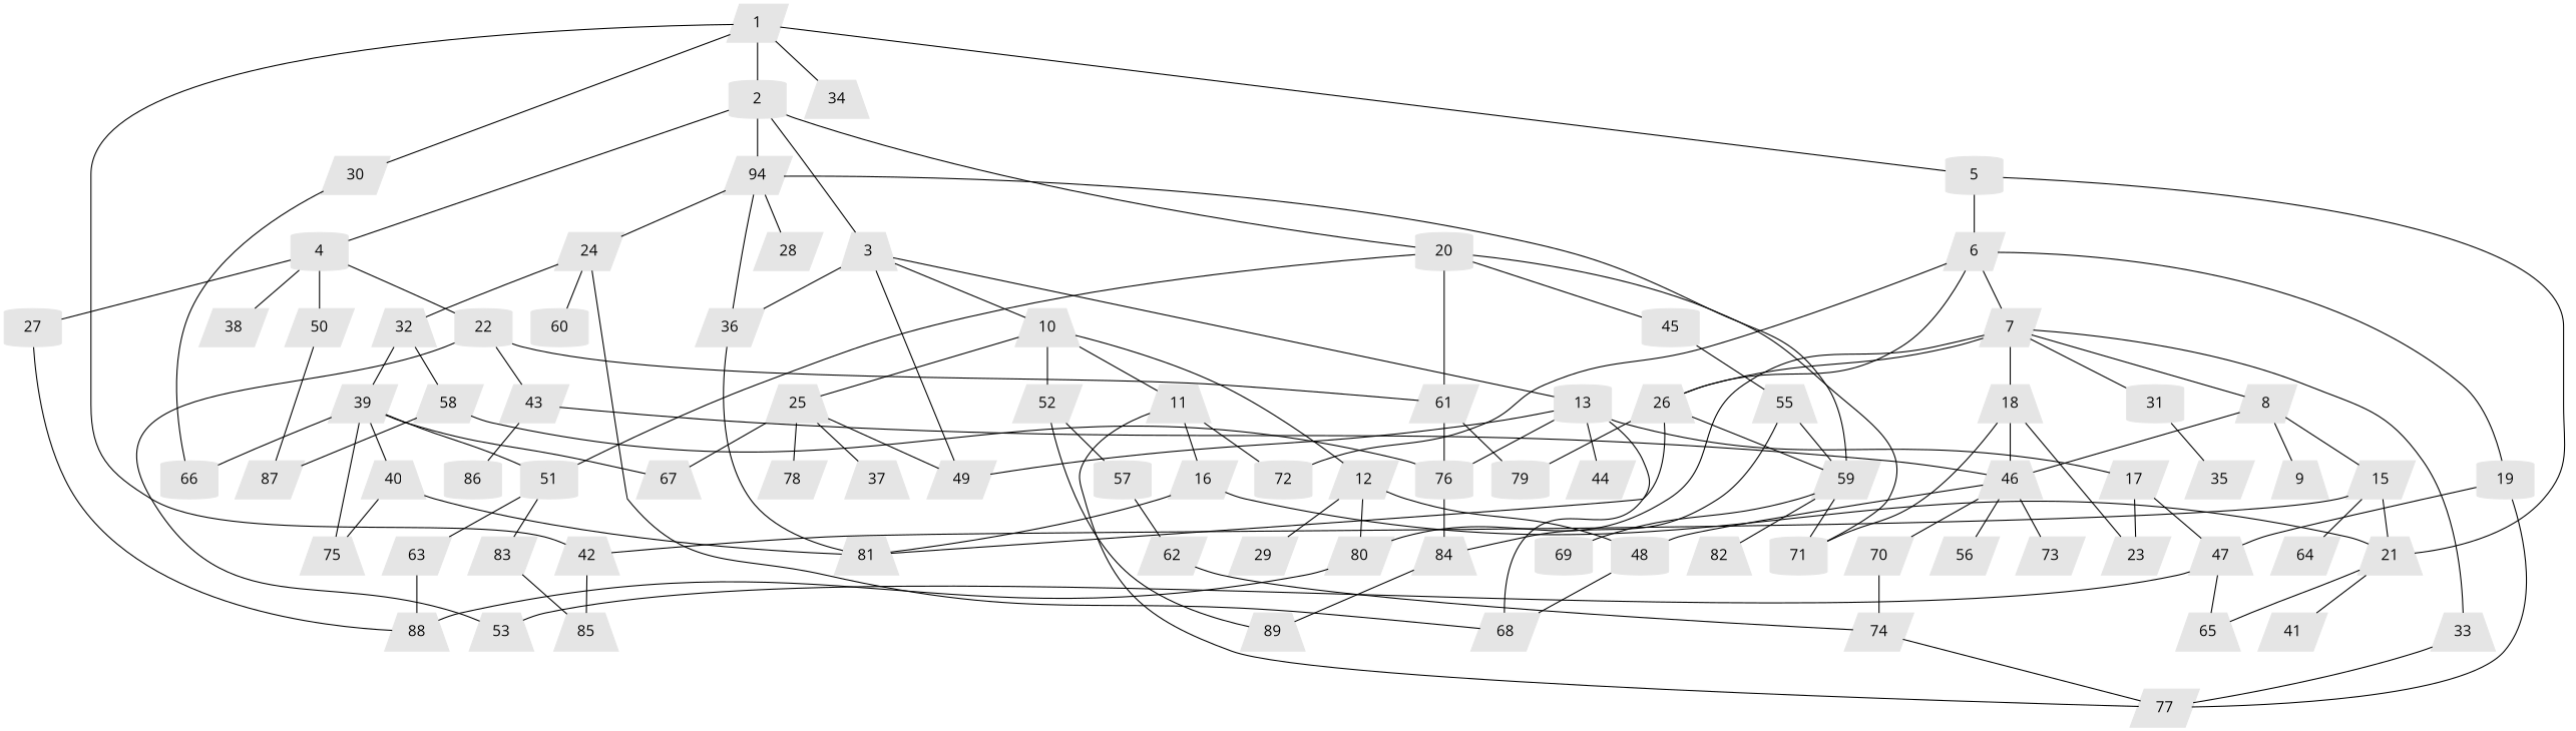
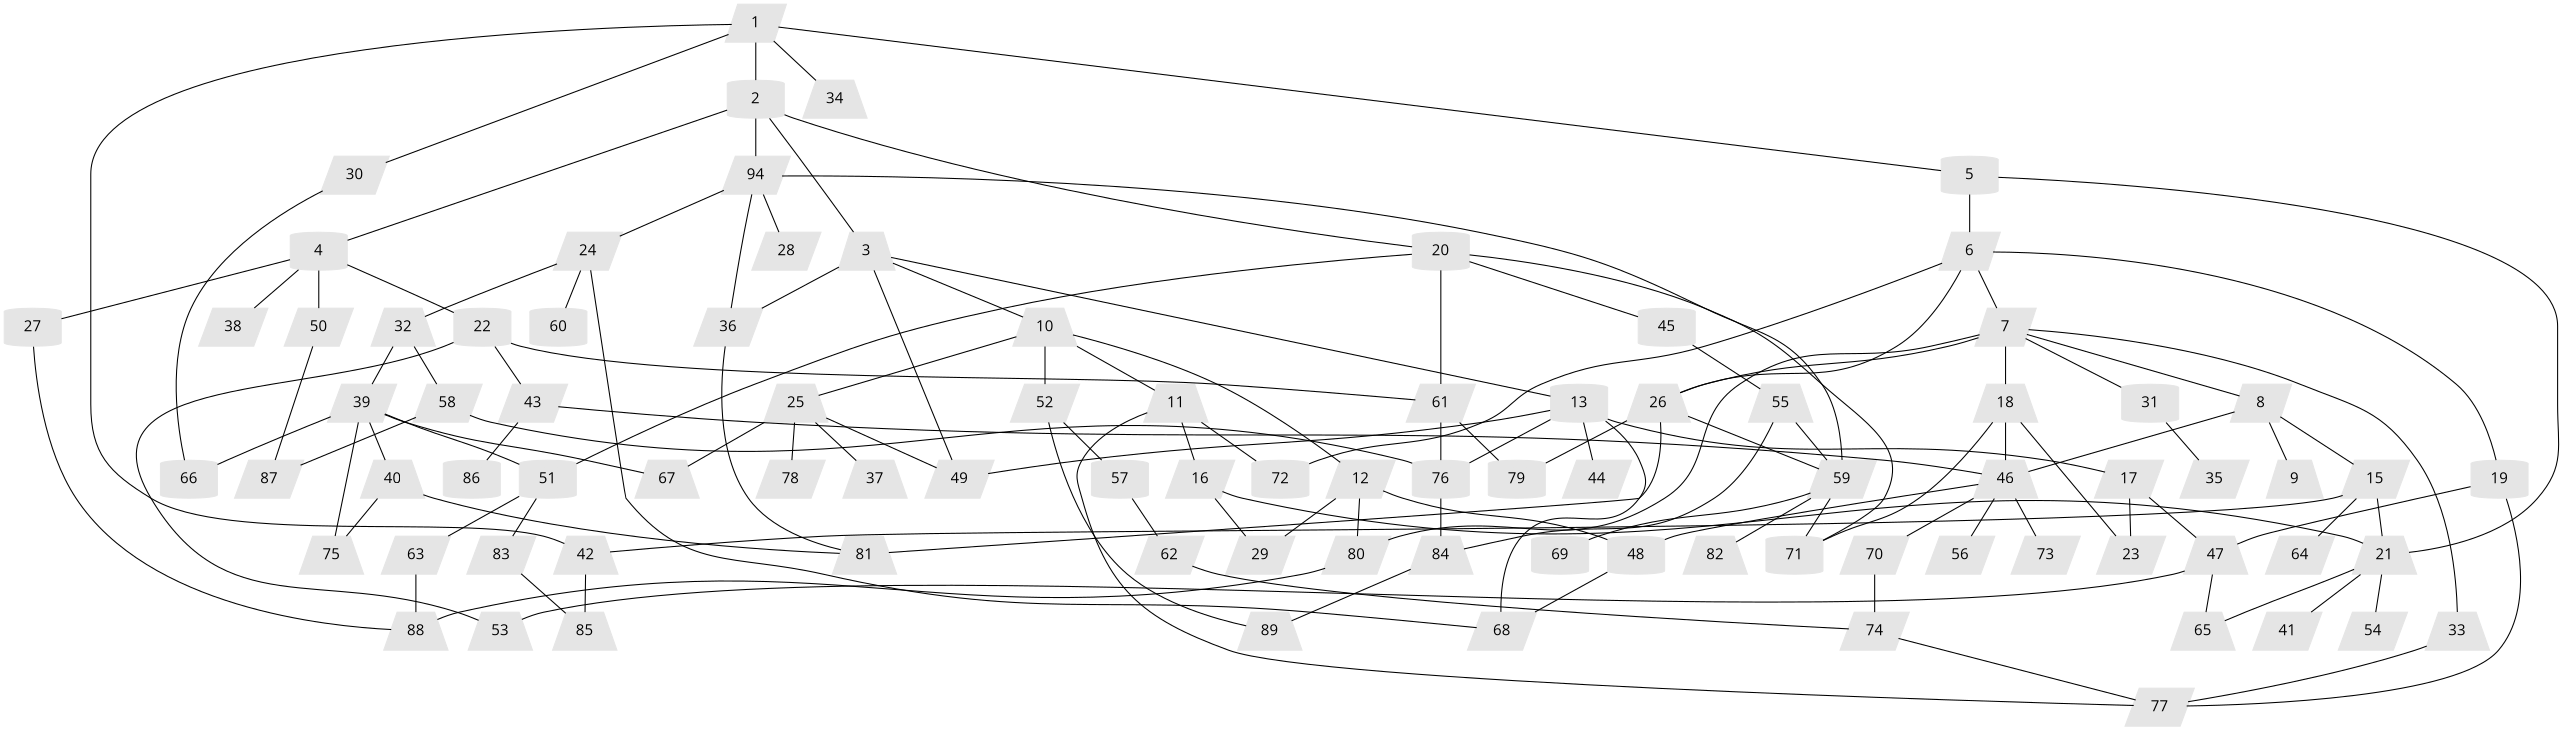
  graph {
    fontname="Open Sans"
    node [color=gray90 fontname="Open Sans" shape=parallelogram style=filled]
    edge [fontname="Open Sans"]
    2 [shape=cylinder]
    1
    5 [shape=cylinder]
    30
    34 [shape=trapezium]
    42 [shape=trapezium]
    3 [shape=trapezium]
    4 [shape=cylinder]
    n9 [label=94]
    20 [shape=cylinder]
    6
    21 [shape=trapezium]
    66 [shape=cylinder]
    85 [shape=trapezium]
    10 [shape=trapezium]
    13 [shape=cylinder]
    36
    49
    22 [shape=cylinder]
    27 [shape=cylinder]
    38
    50
    24
    28
    59
    71 [shape=cylinder]
    45 [shape=cylinder]
    51 [shape=cylinder]
    61
    11 [shape=trapezium]
    12
    25 [shape=trapezium]
    52
    17
    44
    68
    76 [shape=cylinder]
    81 [shape=trapezium]
    43
    53 [shape=trapezium]
    88 [shape=trapezium]
    87
    7
    19 [shape=cylinder]
    26 [shape=trapezium]
    72 [shape=cylinder]
    41
+   54
    65 [shape=trapezium]
    8
    18 [shape=trapezium]
    31 [shape=cylinder]
    33 [shape=trapezium]
    80
    77
    47 [shape=trapezium]
    79 [shape=cylinder]
    9 [shape=trapezium]
    15
    46 [shape=trapezium]
    23
    35
    64
    48 [shape=cylinder]
    56
    70
    73
    16
    29
    37 [shape=trapezium]
    67 [shape=trapezium]
    78
    57 [shape=cylinder]
    89 [shape=trapezium]
    84 [shape=trapezium]
    32 [shape=trapezium]
    60 [shape=cylinder]
    69 [shape=cylinder]
    82 [shape=trapezium]
    55 [shape=trapezium]
    63
    83
    86 [shape=cylinder]
    39
    58
    40 [shape=trapezium]
    75 [shape=trapezium]
    74
    62
    2 -- 3
    2 -- 4
    2 -- n9
    2 -- 20
    1 -- 2
    1 -- 5
    1 -- 30
    1 -- 34
    1 -- 42
    5 -- 6
    5 -- 21
    30 -- 66
    42 -- 85
    3 -- 10
    3 -- 13
    3 -- 36
    3 -- 49
    4 -- 22
    4 -- 27
    4 -- 38
    4 -- 50
    n9 -- 36
    n9 -- 24
    n9 -- 28
    n9 -- 59
    20 -- 71
    20 -- 45
    20 -- 51
    20 -- 61
    6 -- 7
    6 -- 19
    6 -- 26
    6 -- 72
    21 -- 41
+   21 -- 54
    21 -- 65
    10 -- 11
    10 -- 12
    10 -- 25
    10 -- 52
    13 -- 49
    13 -- 17
    13 -- 44
    13 -- 68
    13 -- 76
    36 -- 81
    22 -- 61
    22 -- 43
    22 -- 53
    27 -- 88
    50 -- 87
    24 -- 68
    24 -- 32
    24 -- 60
    59 -- 71
    59 -- 69
    59 -- 82
    45 -- 55
    51 -- 63
    51 -- 83
    61 -- 76
    61 -- 79
    11 -- 72
    11 -- 77
    11 -- 16
    12 -- 80
    12 -- 48
    12 -- 29
    25 -- 49
    25 -- 37
    25 -- 67
    25 -- 78
    52 -- 57
    52 -- 89
    17 -- 47
    17 -- 23
    76 -- 84
    43 -- 46
    43 -- 86
    7 -- 26
    7 -- 8
    7 -- 18
    7 -- 31
    7 -- 33
    7 -- 80
    19 -- 77
    19 -- 47
    26 -- 59
    26 -- 81
    26 -- 79
    8 -- 9
    8 -- 15
    8 -- 46
    18 -- 71
    18 -- 46
    18 -- 23
    31 -- 35
    33 -- 77
    80 -- 88
    47 -- 53
    47 -- 65
    15 -- 42
    15 -- 21
    15 -- 64
    46 -- 48
    46 -- 56
    46 -- 70
    46 -- 73
    48 -- 68
    70 -- 74
    16 -- 21
-   16 -- 81
+   16 -- 29
    57 -- 62
    84 -- 89
    32 -- 39
    32 -- 58
    55 -- 59
    55 -- 84
    63 -- 88
    83 -- 85
    39 -- 66
    39 -- 51
    39 -- 67
    39 -- 40
    39 -- 75
    58 -- 76
    58 -- 87
    40 -- 81
    40 -- 75
    74 -- 77
    62 -- 74
  }
